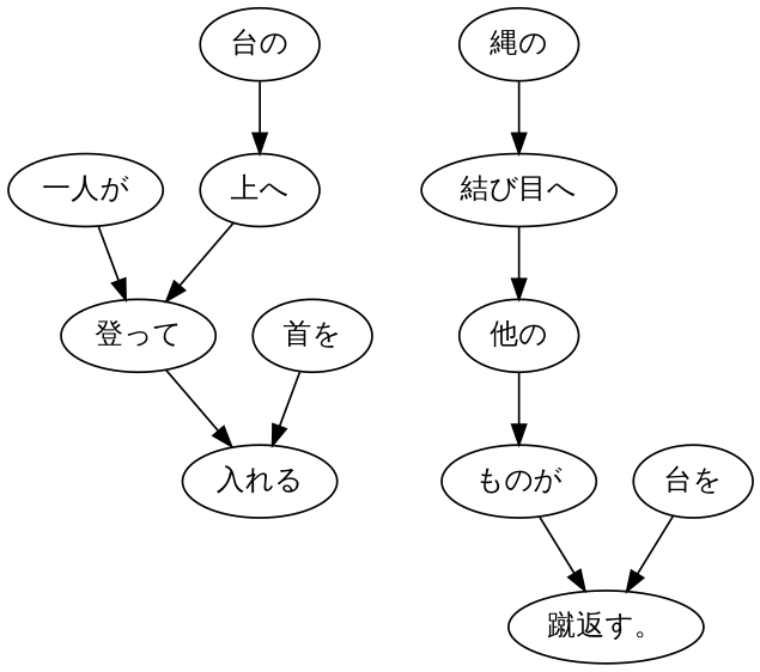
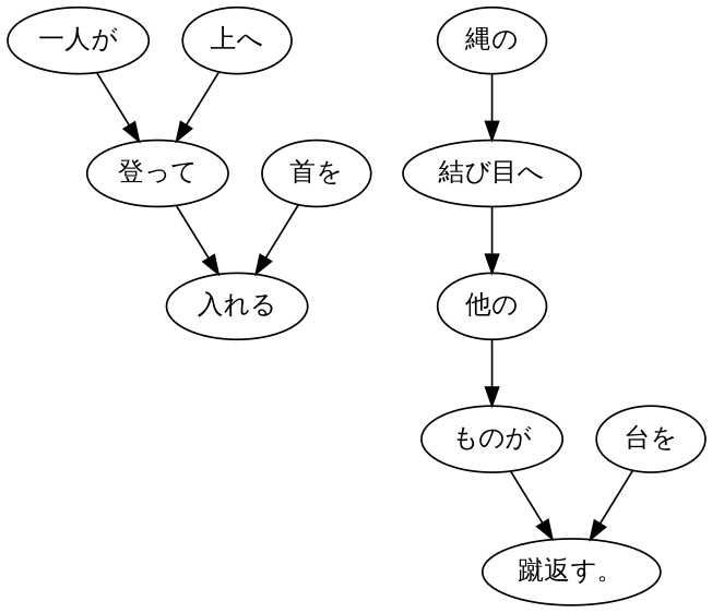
  digraph {
    n1 [label="一人が"]
    n2 [label="登って"]
    n3 [label="入れる"]
-   n4 [label="台の"]
    n5 [label="上へ"]
    n6 [label="縄の"]
    n7 [label="結び目へ"]
    n8 [label="他の"]
    n9 [label="首を"]
    n10 [label="蹴返す。"]
    n11 [label="ものが"]
    n12 [label="台を"]
    n1 -> n2
    n2 -> n3
-   n4 -> n5
    n5 -> n2
    n6 -> n7
    n7 -> n8
    n8 -> n11
    n9 -> n3
    n11 -> n10
    n12 -> n10
  }
